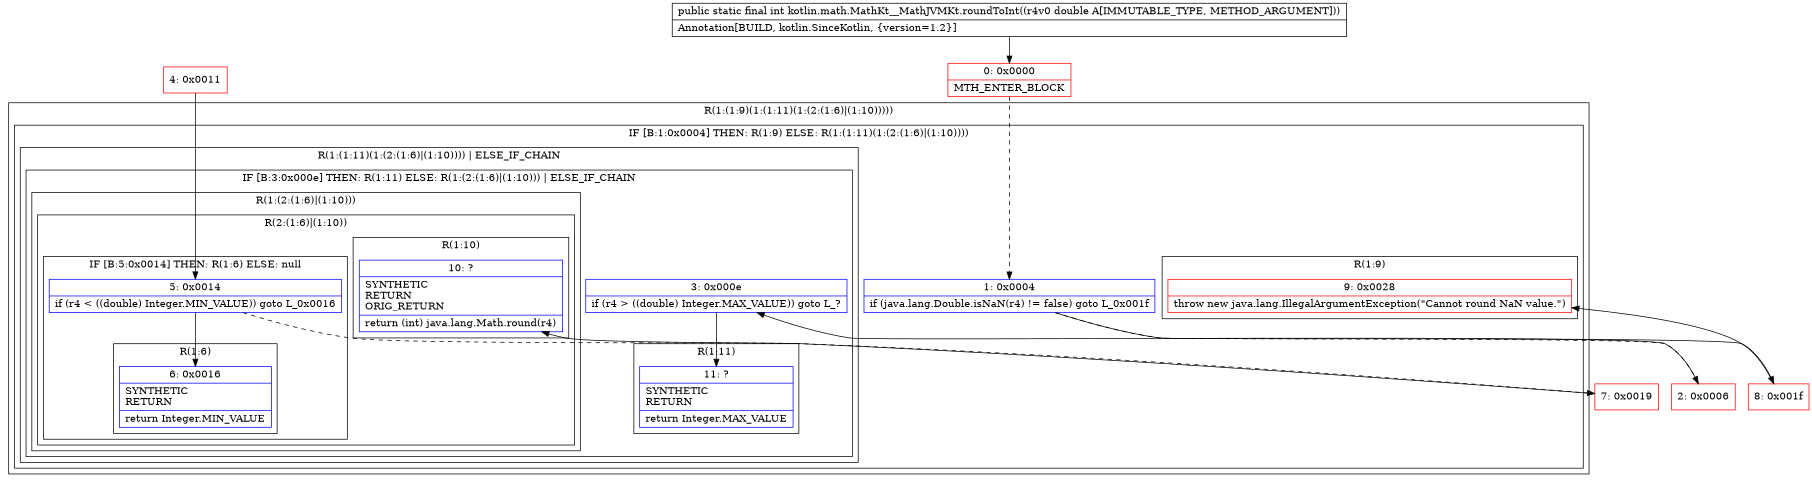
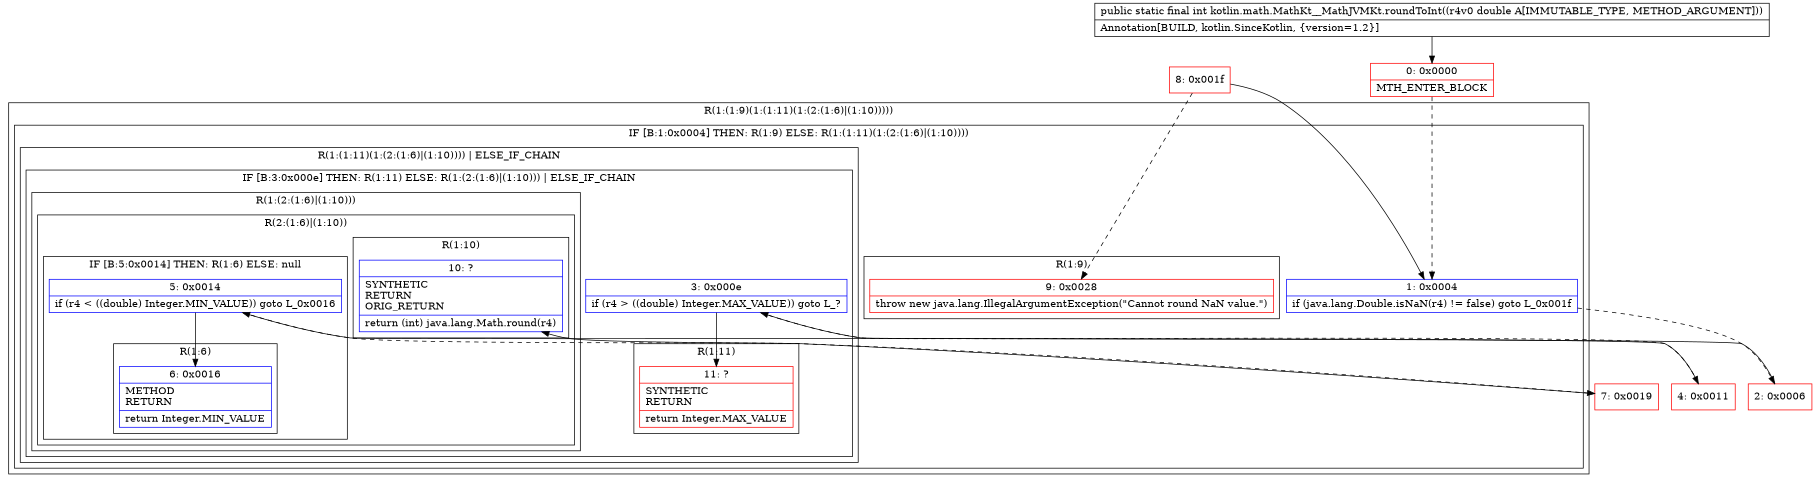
  digraph {
    node [color=red shape=record]
    n1 [label="{9\:\ 0x0028|throw new java.lang.IllegalArgumentException(\"Cannot round NaN value.\")\l}"]
-   n2 [color=blue label="{11\:\ ?|SYNTHETIC\lRETURN\l|return Integer.MAX_VALUE\l}"]
-   n3 [color=blue label="{6\:\ 0x0016|SYNTHETIC\lRETURN\l|return Integer.MIN_VALUE\l}"]
+   n2 [label="{11\:\ ?|SYNTHETIC\lRETURN\l|return Integer.MAX_VALUE\l}"]
+   n3 [color=blue label="{6\:\ 0x0016|METHOD\lRETURN\l|return Integer.MIN_VALUE\l}"]
    n4 [color=blue label="{5\:\ 0x0014|if (r4 \< ((double) Integer.MIN_VALUE)) goto L_0x0016\l}"]
    n5 [color=blue label="{10\:\ ?|SYNTHETIC\lRETURN\lORIG_RETURN\l|return (int) java.lang.Math.round(r4)\l}"]
    n6 [color=blue label="{3\:\ 0x000e|if (r4 \> ((double) Integer.MAX_VALUE)) goto L_?\l}"]
    n7 [color=blue label="{1\:\ 0x0004|if (java.lang.Double.isNaN(r4) != false) goto L_0x001f\l}"]
    n8 [label="{7\:\ 0x0019}"]
    n9 [label="{4\:\ 0x0011}"]
    n10 [label="{2\:\ 0x0006}"]
    n11 [label="{8\:\ 0x001f}"]
    n12 [label="{0\:\ 0x0000|MTH_ENTER_BLOCK\l}"]
    n13 [label="{public static final int kotlin.math.MathKt__MathJVMKt.roundToInt((r4v0 double A[IMMUTABLE_TYPE, METHOD_ARGUMENT]))  | Annotation[BUILD, kotlin.SinceKotlin, \{version=1.2\}]\l}" color=""]
    subgraph cluster_1 {
      label="R(1:(1:9)(1:(1:11)(1:(2:(1:6)|(1:10)))))"
      subgraph cluster_2 {
        label="IF [B:1:0x0004] THEN: R(1:9) ELSE: R(1:(1:11)(1:(2:(1:6)|(1:10))))"
        n7
        subgraph cluster_3 {
          label="R(1:9)"
          n1
        }
        subgraph cluster_4 {
          label="R(1:(1:11)(1:(2:(1:6)|(1:10)))) | ELSE_IF_CHAIN\l"
          subgraph cluster_5 {
            label="IF [B:3:0x000e] THEN: R(1:11) ELSE: R(1:(2:(1:6)|(1:10))) | ELSE_IF_CHAIN\l"
            n6
            subgraph cluster_6 {
              label="R(1:11)"
              n2
            }
            subgraph cluster_7 {
              label="R(1:(2:(1:6)|(1:10)))"
              subgraph cluster_8 {
                label="R(2:(1:6)|(1:10))"
                subgraph cluster_9 {
                  label="IF [B:5:0x0014] THEN: R(1:6) ELSE: null"
                  n4
                  subgraph cluster_10 {
                    label="R(1:6)"
                    n3
                  }
                }
                subgraph cluster_11 {
                  label="R(1:10)"
                  n5
                }
              }
            }
          }
        }
      }
    }
    n4 -> n3
    n4 -> n8 [style=dashed]
    n6 -> n2
+   n6 -> n9 [style=dashed]
    n7 -> n10 [style=dashed]
-   n7 -> n11
+   n11 -> n7
    n8 -> n5
    n9 -> n4
    n10 -> n6
-   n11 -> n1
+   n11 -> n1 [style=dashed]
    n12 -> n7 [style=dashed]
    n13 -> n12
  }
